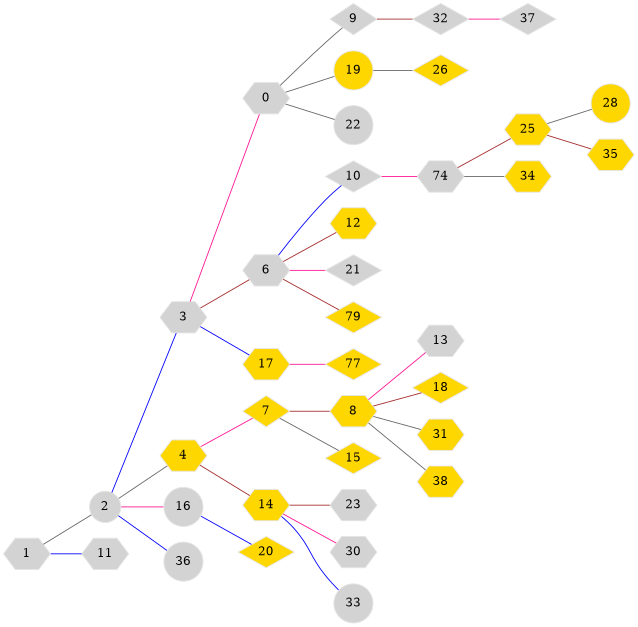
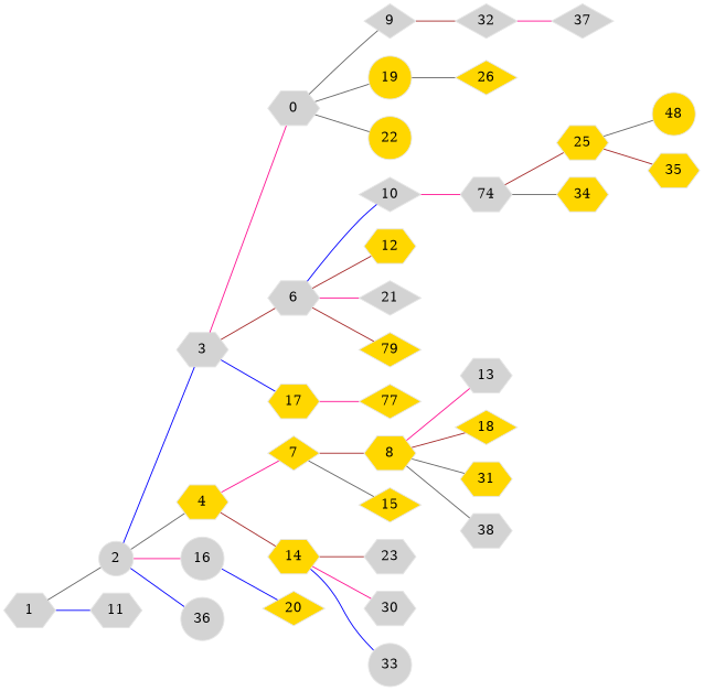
  graph {
    rankdir=LR
    node [color=gray90 fillcolor=gold shape=hexagon style=filled]
    edge [color=gray40 weight=1.0]
    2 [fillcolor=lightgrey shape=circle]
    1 [fillcolor=lightgrey]
    11 [fillcolor=lightgrey]
    3 [fillcolor=lightgrey]
    4
    16 [fillcolor=lightgrey shape=circle]
    36 [fillcolor=lightgrey shape=circle]
    n8 [fillcolor=lightgrey label=0]
    6 [fillcolor=lightgrey]
    17
    7 [shape=diamond]
    14
    20 [shape=diamond]
    9 [fillcolor=lightgrey shape=diamond]
    19 [shape=circle]
-   22 [fillcolor=lightgrey shape=circle]
+   22 [shape=circle]
    10 [fillcolor=lightgrey shape=diamond]
    12
    21 [fillcolor=lightgrey shape=diamond]
    n20 [label=79 shape=diamond]
    n21 [label=77 shape=diamond]
    8
    15 [shape=diamond]
    23 [fillcolor=lightgrey]
    30 [fillcolor=lightgrey]
    33 [fillcolor=lightgrey shape=circle]
    32 [fillcolor=lightgrey shape=diamond]
    26 [shape=diamond]
    n29 [fillcolor=lightgrey label=74]
    13 [fillcolor=lightgrey]
    18 [shape=diamond]
    31
-   38
+   38 [fillcolor=lightgrey]
    37 [fillcolor=lightgrey shape=diamond]
    25
    34
-   28 [shape=circle]
+   28 [shape=circle label=48]
    35
    2 -- 3 [color=blue]
    2 -- 4
    2 -- 16 [color=deeppink]
    2 -- 36 [color=blue weight=2.0]
    1 -- 2
    1 -- 11 [color=blue weight=2.0]
    3 -- n8 [color=deeppink]
    3 -- 6 [color=brown]
    3 -- 17 [color=blue]
    4 -- 7 [color=deeppink]
    4 -- 14 [color=brown]
    16 -- 20 [color=blue]
    n8 -- 9
    n8 -- 19
    n8 -- 22
    6 -- 10 [color=blue]
    6 -- 12 [color=brown]
    6 -- 21 [color=deeppink weight=2.0]
    6 -- n20 [color=brown]
    17 -- n21 [color=deeppink weight=2.0]
    7 -- 8 [color=brown weight=3.0]
    7 -- 15
    14 -- 23 [color=brown]
    14 -- 30 [color=deeppink]
    14 -- 33 [color=blue]
    9 -- 32 [color=brown]
    19 -- 26 [weight=2.0]
    10 -- n29 [color=deeppink]
    8 -- 13 [color=deeppink]
    8 -- 18 [color=brown]
    8 -- 31
    8 -- 38
    32 -- 37 [color=deeppink]
    n29 -- 25 [color=brown]
    n29 -- 34 [weight=2.0]
    25 -- 28
    25 -- 35 [color=brown]
  }
